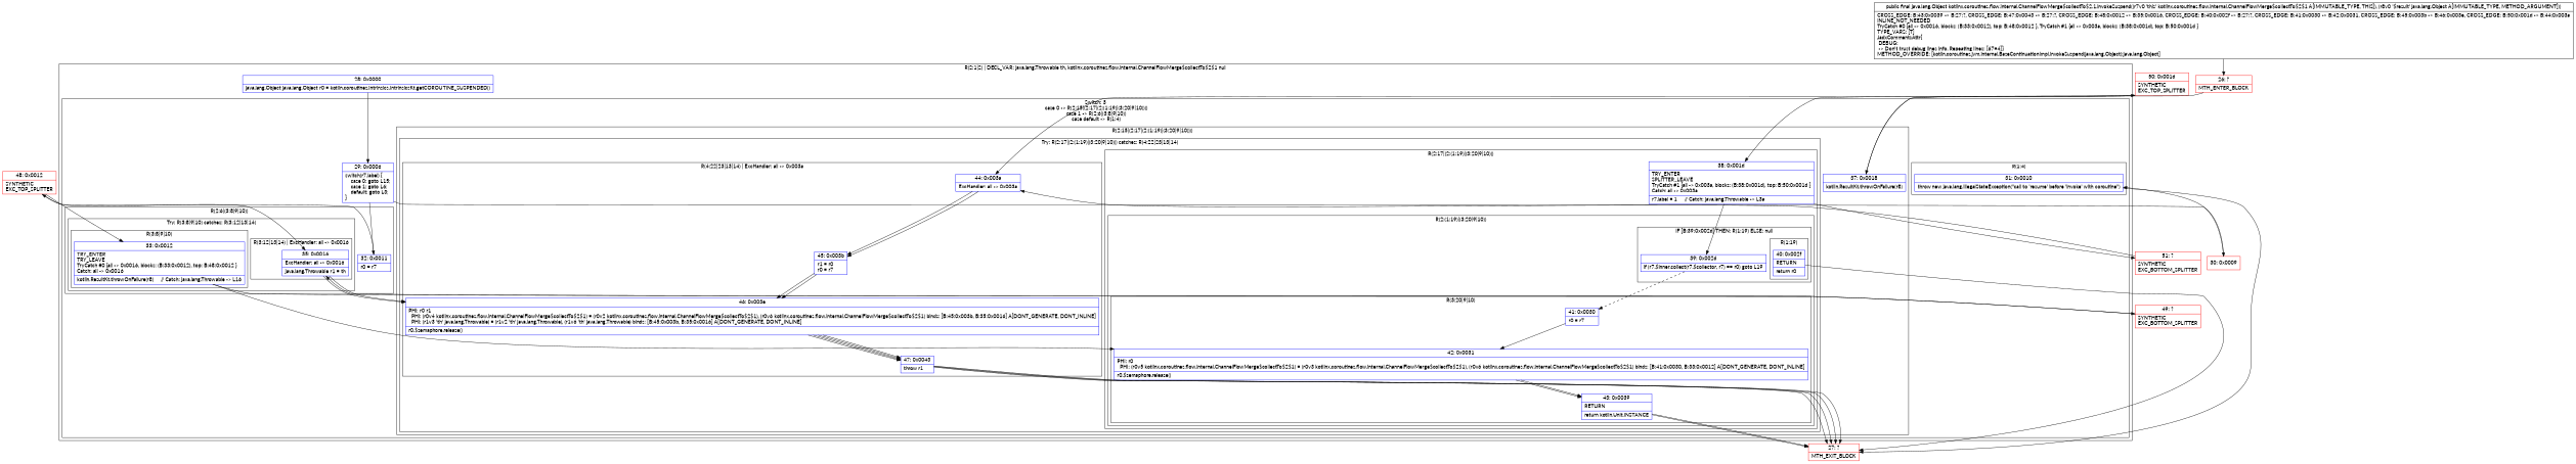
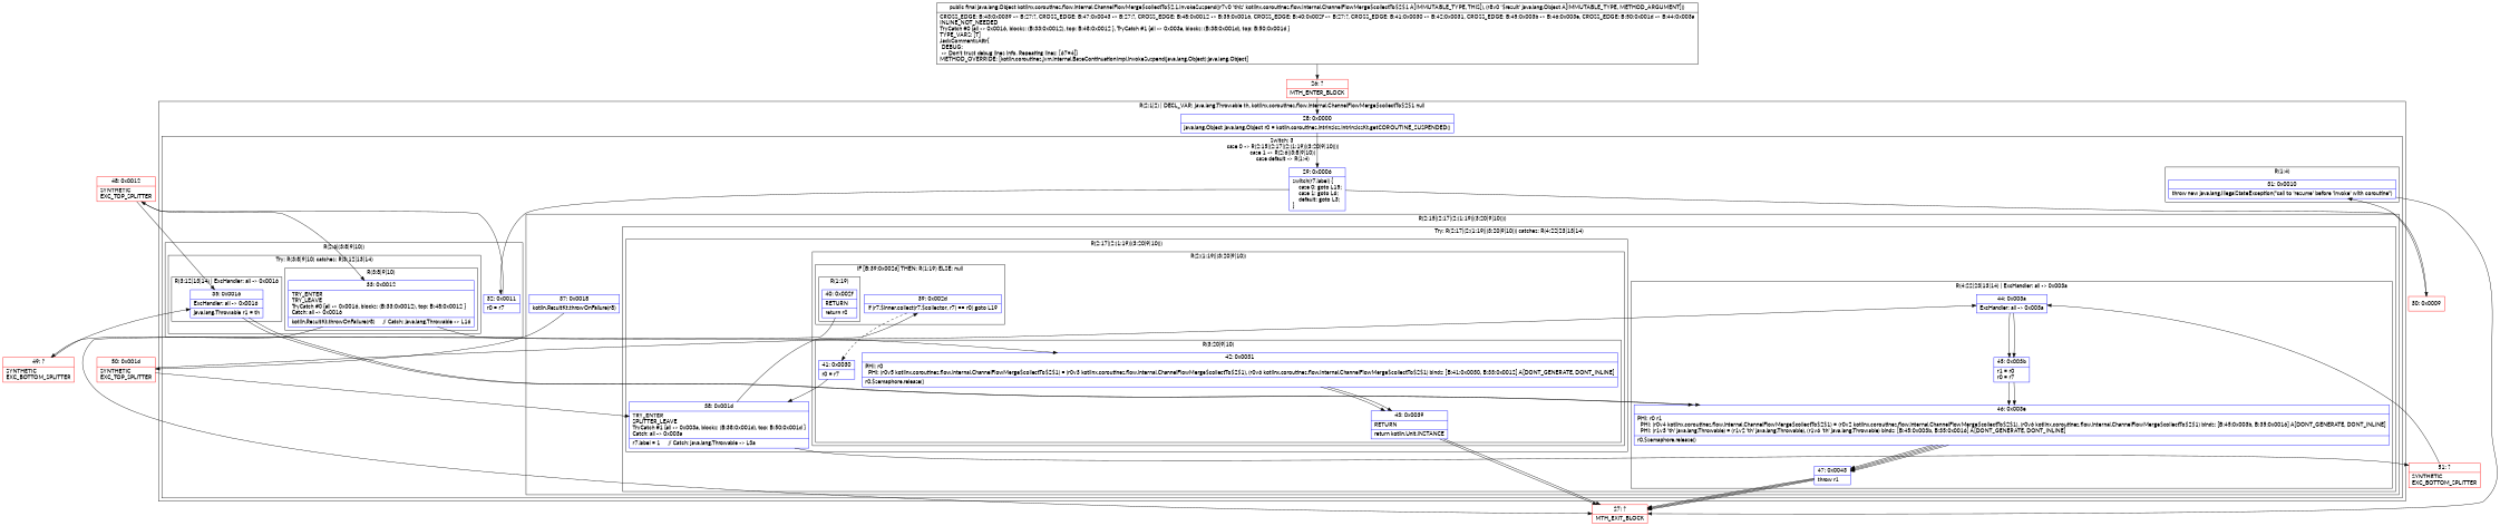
  digraph {
    fontname=Lato
    node [color=blue fontname=Lato shape=record]
    edge [fontname=Lato]
    n1 [label="{40\:\ 0x002f|RETURN\l|return r0\l}"]
    n2 [label="{39\:\ 0x002d|if (r7.$inner.collect(r7.$collector, r7) == r0) goto L19\l}"]
    n3 [label="{41\:\ 0x0030|r0 = r7\l}"]
    n4 [label="{42\:\ 0x0031|PHI: r0 \l  PHI: (r0v5 kotlinx.coroutines.flow.internal.ChannelFlowMerge$collectTo$2$1) = (r0v3 kotlinx.coroutines.flow.internal.ChannelFlowMerge$collectTo$2$1), (r0v6 kotlinx.coroutines.flow.internal.ChannelFlowMerge$collectTo$2$1) binds: [B:41:0x0030, B:33:0x0012] A[DONT_GENERATE, DONT_INLINE]\l|r0.$semaphore.release()\l}"]
    n5 [label="{43\:\ 0x0039|RETURN\l|return kotlin.Unit.INSTANCE\l}"]
    n6 [label="{38\:\ 0x001d|TRY_ENTER\lSPLITTER_LEAVE\lTryCatch #1 \{all \-\> 0x003a, blocks: (B:38:0x001d), top: B:50:0x001d \}\lCatch: all \-\> 0x003a\l|r7.label = 1     \/\/ Catch: java.lang.Throwable \-\> L3a\l}"]
    n7 [label="{44\:\ 0x003a|ExcHandler: all \-\> 0x003a\l}"]
    n8 [label="{45\:\ 0x003b|r1 = r0\lr0 = r7\l}"]
    n9 [label="{46\:\ 0x003e|PHI: r0 r1 \l  PHI: (r0v4 kotlinx.coroutines.flow.internal.ChannelFlowMerge$collectTo$2$1) = (r0v2 kotlinx.coroutines.flow.internal.ChannelFlowMerge$collectTo$2$1), (r0v6 kotlinx.coroutines.flow.internal.ChannelFlowMerge$collectTo$2$1) binds: [B:45:0x003b, B:35:0x0016] A[DONT_GENERATE, DONT_INLINE]\l  PHI: (r1v3 'th' java.lang.Throwable) = (r1v2 'th' java.lang.Throwable), (r1v6 'th' java.lang.Throwable) binds: [B:45:0x003b, B:35:0x0016] A[DONT_GENERATE, DONT_INLINE]\l|r0.$semaphore.release()\l}"]
    n10 [label="{47\:\ 0x0043|throw r1\l}"]
    n11 [label="{37\:\ 0x0018|kotlin.ResultKt.throwOnFailure(r8)\l}"]
    n12 [label="{33\:\ 0x0012|TRY_ENTER\lTRY_LEAVE\lTryCatch #0 \{all \-\> 0x0016, blocks: (B:33:0x0012), top: B:48:0x0012 \}\lCatch: all \-\> 0x0016\l|kotlin.ResultKt.throwOnFailure(r8)     \/\/ Catch: java.lang.Throwable \-\> L16\l}"]
    n13 [label="{35\:\ 0x0016|ExcHandler: all \-\> 0x0016\l|java.lang.Throwable r1 = th\l}"]
    n14 [label="{32\:\ 0x0011|r0 = r7\l}"]
    n15 [label="{31\:\ 0x0010|throw new java.lang.IllegalStateException(\"call to 'resume' before 'invoke' with coroutine\")\l}"]
    n16 [label="{29\:\ 0x0006|switch(r7.label) \{\l    case 0: goto L15;\l    case 1: goto L6;\l    default: goto L3;\l\}\l}"]
    n17 [label="{28\:\ 0x0000|java.lang.Object java.lang.Object r0 = kotlin.coroutines.intrinsics.IntrinsicsKt.getCOROUTINE_SUSPENDED()\l}"]
    n18 [color=red label="{27\:\ ?|MTH_EXIT_BLOCK\l}"]
    n19 [color=red label="{51\:\ ?|SYNTHETIC\lEXC_BOTTOM_SPLITTER\l}"]
    n20 [color=red label="{50\:\ 0x001d|SYNTHETIC\lEXC_TOP_SPLITTER\l}"]
    n21 [color=red label="{49\:\ ?|SYNTHETIC\lEXC_BOTTOM_SPLITTER\l}"]
    n22 [color=red label="{48\:\ 0x0012|SYNTHETIC\lEXC_TOP_SPLITTER\l}"]
    n23 [color=red label="{30\:\ 0x0009}"]
    n24 [color=red label="{26\:\ ?|MTH_ENTER_BLOCK\l}"]
    n25 [label="{public final java.lang.Object kotlinx.coroutines.flow.internal.ChannelFlowMerge$collectTo$2.1.invokeSuspend((r7v0 'this' kotlinx.coroutines.flow.internal.ChannelFlowMerge$collectTo$2$1 A[IMMUTABLE_TYPE, THIS]), (r8v0 '$result' java.lang.Object A[IMMUTABLE_TYPE, METHOD_ARGUMENT]))  | CROSS_EDGE: B:43:0x0039 \-\> B:27:?, CROSS_EDGE: B:47:0x0043 \-\> B:27:?, CROSS_EDGE: B:48:0x0012 \-\> B:35:0x0016, CROSS_EDGE: B:40:0x002f \-\> B:27:?, CROSS_EDGE: B:41:0x0030 \-\> B:42:0x0031, CROSS_EDGE: B:45:0x003b \-\> B:46:0x003e, CROSS_EDGE: B:50:0x001d \-\> B:44:0x003a\lINLINE_NOT_NEEDED\lTryCatch #0 \{all \-\> 0x0016, blocks: (B:33:0x0012), top: B:48:0x0012 \}, TryCatch #1 \{all \-\> 0x003a, blocks: (B:38:0x001d), top: B:50:0x001d \}\lTYPE_VARS: [T]\lJadxCommentsAttr\{\l DEBUG: \l \-\> Don't trust debug lines info. Repeating lines: [67=4]\}\lMETHOD_OVERRIDE: [kotlin.coroutines.jvm.internal.BaseContinuationImpl.invokeSuspend(java.lang.Object):java.lang.Object]\l}" color=""]
    subgraph cluster_1 {
      label="R(2:1|2) | DECL_VAR: java.lang.Throwable th, kotlinx.coroutines.flow.internal.ChannelFlowMerge$collectTo$2$1 null\l"
      n17
      subgraph cluster_2 {
        label="Switch: 3\n case 0 -> R(2:15|(2:17|(2:(1:19)|(3:20|9|10))))\n case 1 -> R(2:6|(3:8|9|10))\n case default -> R(1:4)"
        n16
        subgraph cluster_3 {
          label="R(2:15|(2:17|(2:(1:19)|(3:20|9|10))))"
          n11
          subgraph cluster_4 {
            label="Try: R(2:17|(2:(1:19)|(3:20|9|10))) catches: R(4:22|23|13|14)"
            subgraph cluster_5 {
              label="R(2:17|(2:(1:19)|(3:20|9|10)))"
              n6
              subgraph cluster_6 {
                label="R(2:(1:19)|(3:20|9|10))"
                subgraph cluster_7 {
                  label="IF [B:39:0x002d] THEN: R(1:19) ELSE: null"
                  n2
                  subgraph cluster_8 {
                    label="R(1:19)"
                    n1
                  }
                }
                subgraph cluster_9 {
                  label="R(3:20|9|10)"
                  n3
                  n4
                  n5
                }
              }
            }
            subgraph cluster_10 {
              label="R(4:22|23|13|14) | ExcHandler: all \-\> 0x003a\l"
              n7
              n8
              n9
              n10
            }
          }
        }
        subgraph cluster_11 {
          label="R(2:6|(3:8|9|10))"
          n14
          subgraph cluster_12 {
            label="Try: R(3:8|9|10) catches: R(3:12|13|14)"
            subgraph cluster_13 {
              label="R(3:8|9|10)"
              n12
            }
            subgraph cluster_14 {
              label="R(3:12|13|14) | ExcHandler: all \-\> 0x0016\l"
              n13
            }
          }
        }
        subgraph cluster_15 {
          label="R(1:4)"
          n15
        }
      }
    }
    subgraph cluster_16 {
      label="R(3:12|13|14) | ExcHandler: all \-\> 0x0016\l"
    }
    subgraph cluster_17 {
      label="R(4:22|23|13|14) | ExcHandler: all \-\> 0x003a\l"
    }
    n1 -> n18
    n2 -> n3 [style=dashed]
-   n3 -> n4
+   n3 -> n6
    n4 -> n5
    n4 -> n5
    n5 -> n18
    n5 -> n18
    n6 -> n2
    n6 -> n19
    n7 -> n8
    n7 -> n8
    n8 -> n9
    n8 -> n9
    n9 -> n10
    n9 -> n10
    n9 -> n10
    n9 -> n10
    n10 -> n18
    n10 -> n18
    n10 -> n18
    n10 -> n18
    n11 -> n20
    n12 -> n4
    n12 -> n21
    n13 -> n9
    n13 -> n9
    n14 -> n22
    n15 -> n18
    n16 -> n14
    n16 -> n23
    n17 -> n16
    n19 -> n7
    n20 -> n6
    n20 -> n7
    n21 -> n13
    n22 -> n12
    n22 -> n13
    n23 -> n15
-   n24 -> n11
+   n24 -> n17
    n25 -> n24
  }
